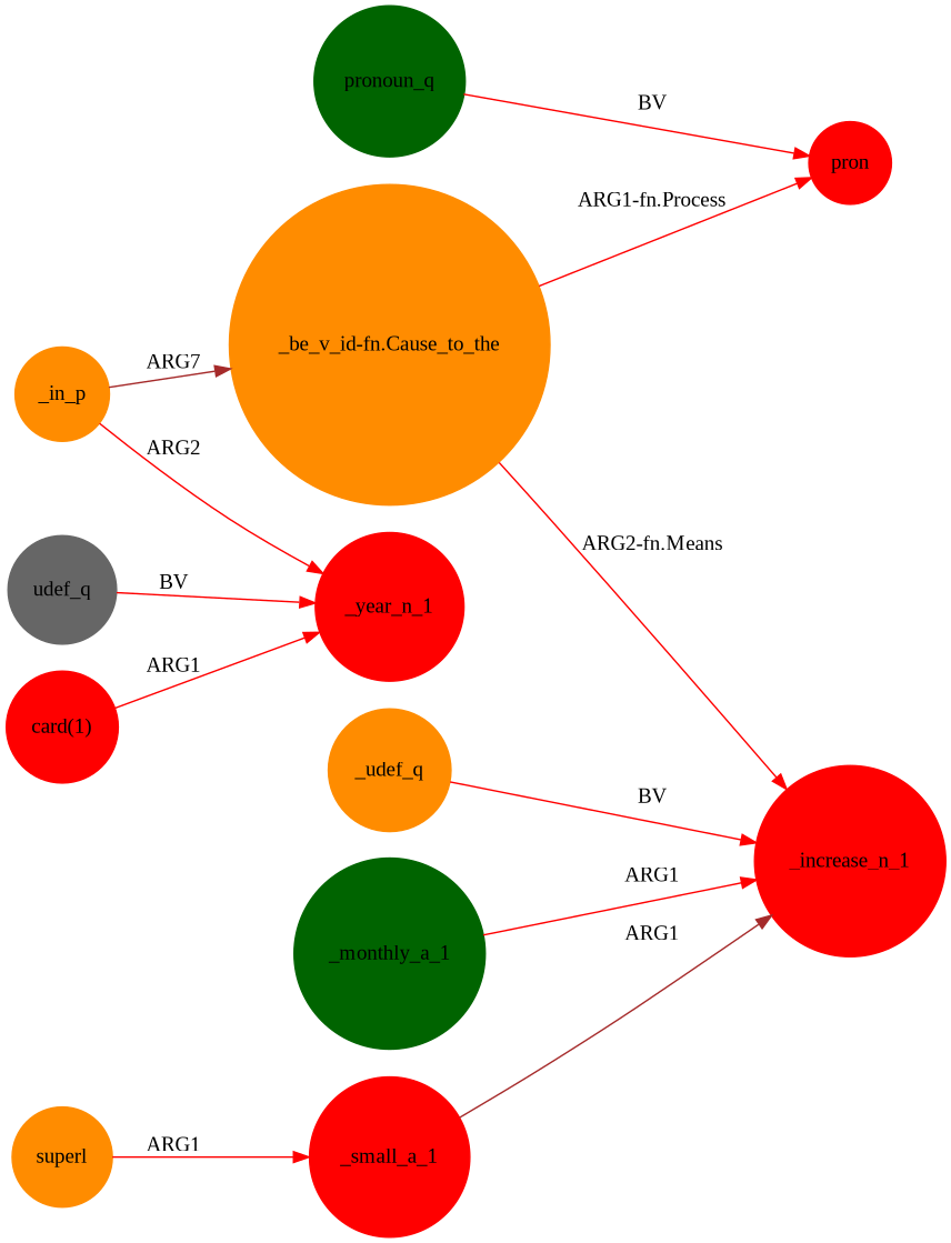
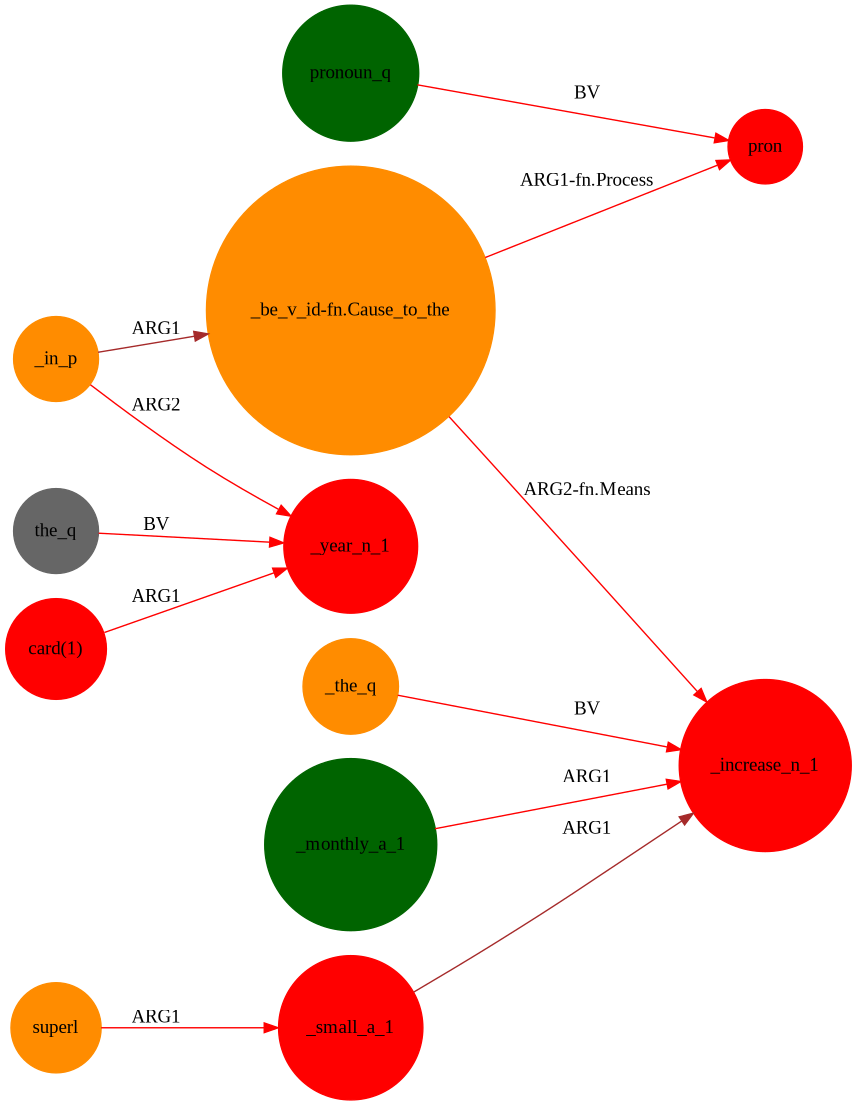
  digraph {
    fontname="Liberation Serif"
    rankdir=LR
    node [color=red fontname="Liberation Serif" shape=circle style=filled]
    edge [color=red fontname="Liberation Serif"]
    _small_a_1
    _increase_n_1
-   udef_q [color=gray40]
+   udef_q [color=gray40 label=the_q]
    _year_n_1
    _in_p [color=darkorange]
    n6 [color=darkorange label="_be_v_id-fn.Cause_to_the"]
    pron
    superl [color=darkorange]
-   _the_q [color=darkorange label=_udef_q]
+   _the_q [color=darkorange]
    _monthly_a_1 [color=darkgreen]
    "card(1)"
    pronoun_q [color=darkgreen]
    _small_a_1 -> _increase_n_1 [color=brown label=ARG1]
    udef_q -> _year_n_1 [label=BV]
    _in_p -> _year_n_1 [label=ARG2]
-   _in_p -> n6 [color=brown label=ARG7]
+   _in_p -> n6 [color=brown label=ARG1]
    n6 -> _increase_n_1 [label="ARG2-fn.Means"]
    n6 -> pron [label="ARG1-fn.Process"]
    superl -> _small_a_1 [label=ARG1]
    _the_q -> _increase_n_1 [label=BV]
    _monthly_a_1 -> _increase_n_1 [label=ARG1]
    "card(1)" -> _year_n_1 [label=ARG1]
    pronoun_q -> pron [label=BV]
  }
